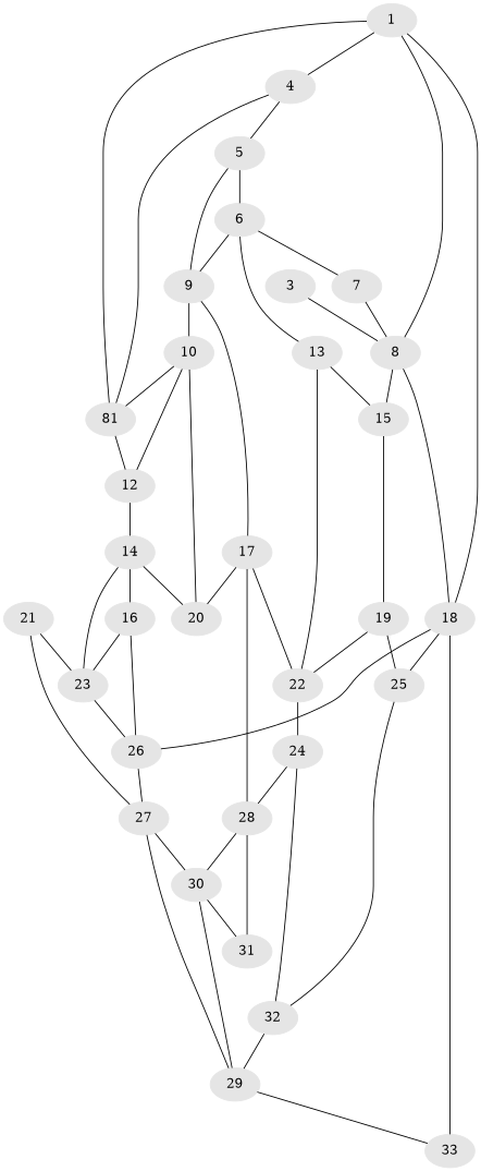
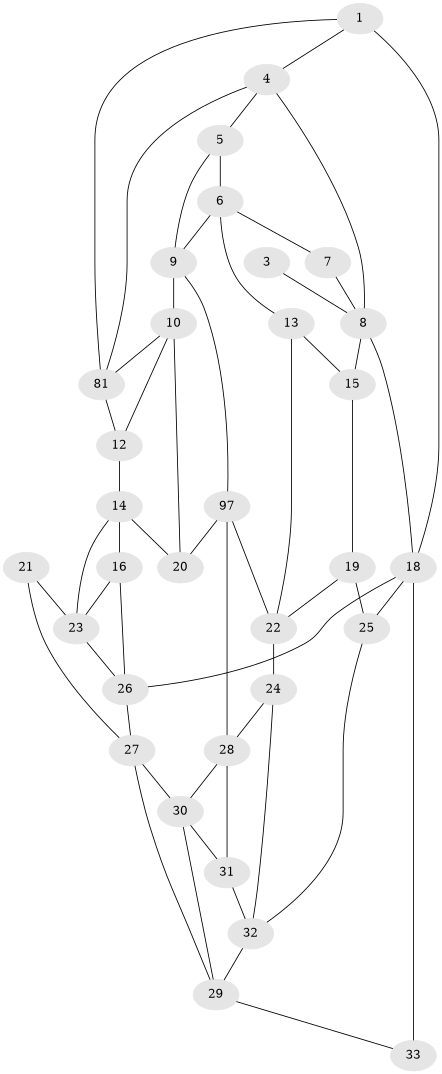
  graph {
    node [color=gray90 style=filled]
    edge [weight=1.0]
    1
    4
    8
    n4 [label=81]
    18
    5
    15
    12
    26
    25
    33
    3
    6
    9
    7
    13
    10
-   17
+   17 [label=97]
    22
    19
    20
    28
    14
    16
    23
    24
    27
    30
    31
    32
    21
    29
    1 -- 4
-   1 -- 8
+   4 -- 8
    1 -- n4
    1 -- 18
    4 -- n4
    4 -- 5
    8 -- 18
    8 -- 15
    n4 -- 12
    18 -- 26
    18 -- 25
    18 -- 33 [weight=2.0]
    5 -- 6
    5 -- 9
    15 -- 19
    12 -- 14
    26 -- 27
    25 -- 32
    3 -- 8
    6 -- 9
    6 -- 7
    6 -- 13
    9 -- 10
    9 -- 17
    7 -- 8
    13 -- 15
    13 -- 22
    10 -- n4
    10 -- 12
    10 -- 20
    17 -- 22
    17 -- 20
    17 -- 28
    22 -- 24
    19 -- 25 [weight=2.0]
    19 -- 22
    28 -- 30
    28 -- 31
    14 -- 20
    14 -- 16
    14 -- 23
    16 -- 26
    16 -- 23
    23 -- 26
    24 -- 28
    24 -- 32
    27 -- 30
    27 -- 29
    30 -- 31
+   31 -- 32
    32 -- 29
    21 -- 23
    21 -- 27
    29 -- 33
    29 -- 30
  }
